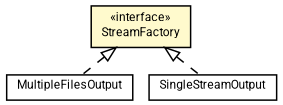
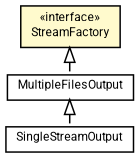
  digraph {
    nodesep=0.15
    rankdir=TB
    ranksep=0.25
    node [fontcolor=black fontname=Roboto fontsize=8 margin=0 shape=plaintext]
    edge [arrowtail=empty color=black dir=back fontname=Roboto fontsize=7 labelfontname=Roboto labelfontsize=7 style=dashed weight=9]
    n1 [height=0 label=<<table title="de.lmu.ifi.dbs.elki.result.textwriter.MultipleFilesOutput" border="0" cellborder="1" cellspacing="0" cellpadding="2" href="MultipleFilesOutput.html" target="_parent"> 		<tr><td><table border="0" cellspacing="0" cellpadding="1"> 		<tr><td align="center" balign="center"> <font face="Roboto">MultipleFilesOutput</font> </td></tr> 		</table></td></tr> 		</table>> width=0]
    n2 [height=0 label=<<table title="de.lmu.ifi.dbs.elki.result.textwriter.SingleStreamOutput" border="0" cellborder="1" cellspacing="0" cellpadding="2" href="SingleStreamOutput.html" target="_parent"> 		<tr><td><table border="0" cellspacing="0" cellpadding="1"> 		<tr><td align="center" balign="center"> <font face="Roboto">SingleStreamOutput</font> </td></tr> 		</table></td></tr> 		</table>> width=0]
    n3 [height=0 label=<<table title="de.lmu.ifi.dbs.elki.result.textwriter.StreamFactory" border="0" cellborder="1" cellspacing="0" cellpadding="2" bgcolor="lemonChiffon" href="StreamFactory.html" target="_parent"> 		<tr><td><table border="0" cellspacing="0" cellpadding="1"> 		<tr><td align="center" balign="center"> &#171;interface&#187; </td></tr> 		<tr><td align="center" balign="center"> <font face="Roboto">StreamFactory</font> </td></tr> 		</table></td></tr> 		</table>> width=0]
    n3 -> n1
-   n3 -> n2
+   n1 -> n2
  }
